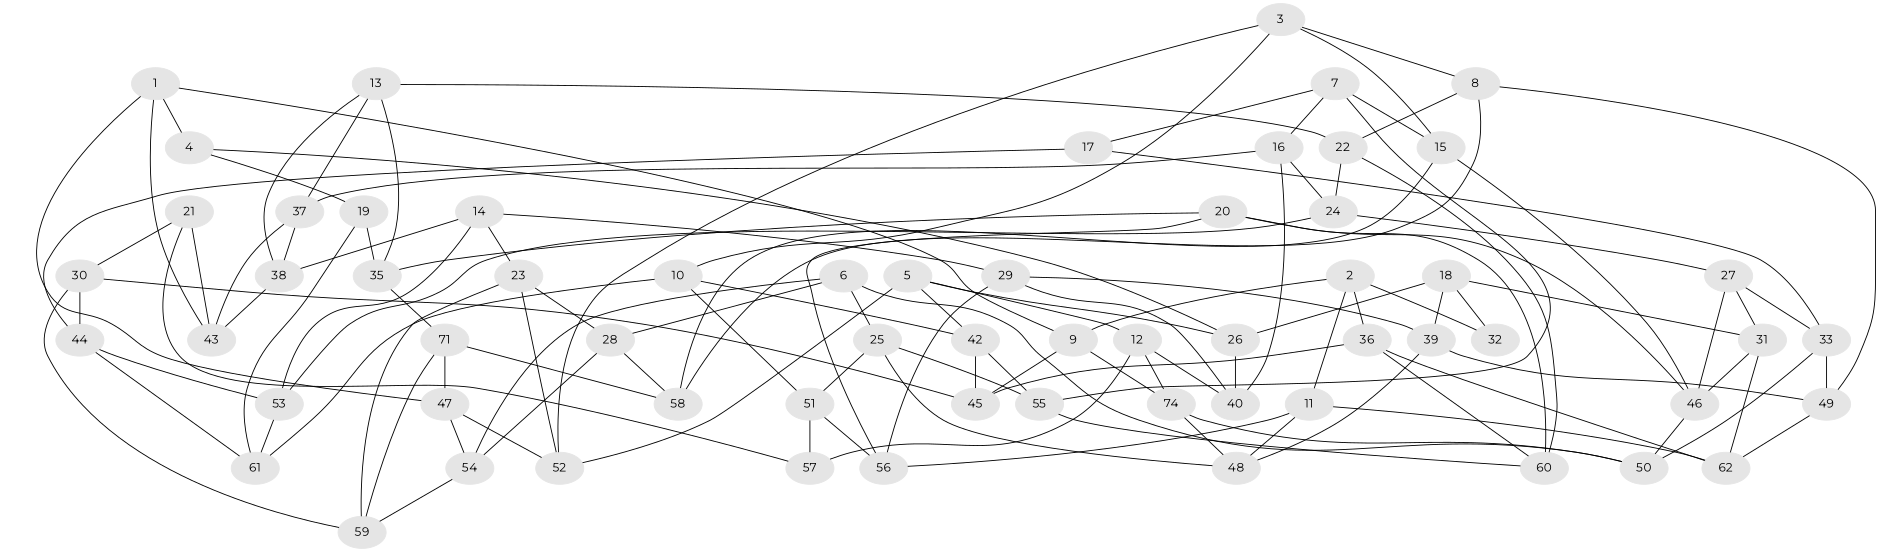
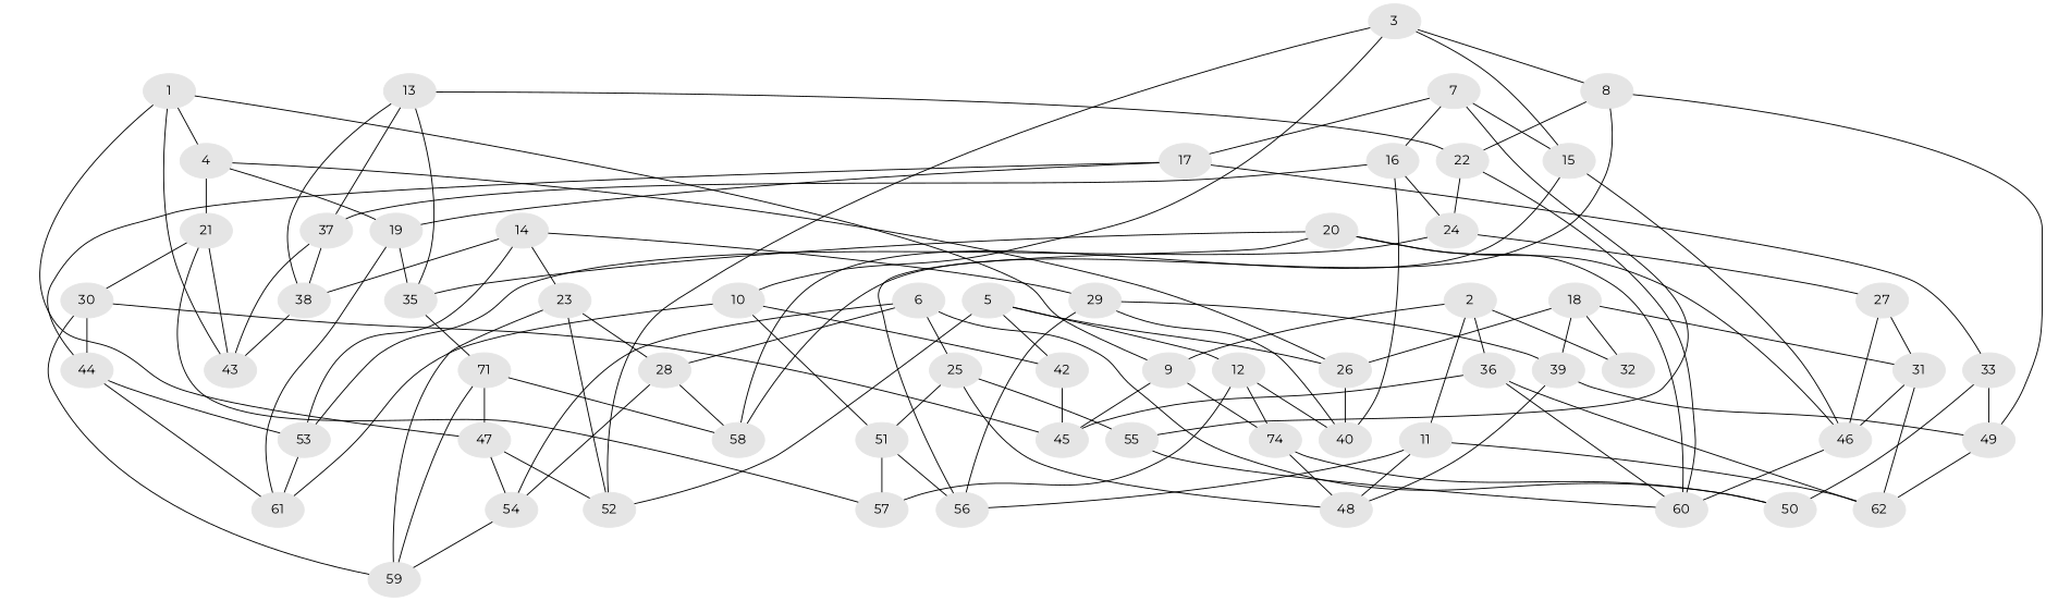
  graph {
    fontname=Montserrat
    node [color=gray90 fontname=Montserrat style=filled]
    edge [fontname=Montserrat]
    1
    4
    9
    43
    47
    19
    21
    26
    n9 [label=74]
    45
    52
    54
    2
    11
    32
    36
    48
    56
    62
    60
    3
    8
    10
    15
    22
    49
    58
    42
    51
    61
    46
    35
    57
    30
    40
    5
    12
    55
    6
    25
    28
    50
    59
    7
    16
    17
    37
    24
    33
    44
    13
    38
    n53 [label=71]
    14
    23
    29
    53
    39
    27
    18
    31
    20
    1 -- 4
    1 -- 9
    1 -- 43
    1 -- 47
    4 -- 19
+   4 -- 21
    4 -- 26
    9 -- n9
    9 -- 45
    47 -- 52
    47 -- 54
    19 -- 61
    19 -- 35
    21 -- 43
    21 -- 57
    21 -- 30
    26 -- 40
    n9 -- 48
    n9 -- 50
    54 -- 59
    2 -- 9
    2 -- 11
    2 -- 32
    2 -- 36
    11 -- 48
    11 -- 56
    11 -- 62
    36 -- 45
    36 -- 62
    36 -- 60
    3 -- 52
    3 -- 8
    3 -- 10
    3 -- 15
    8 -- 22
    8 -- 49
    8 -- 58
    10 -- 42
    10 -- 51
    10 -- 61
    15 -- 58
    15 -- 46
    22 -- 60
    22 -- 24
    49 -- 62
    42 -- 45
-   42 -- 55
    51 -- 56
    51 -- 57
-   46 -- 50
+   46 -- 60
    35 -- n53
    30 -- 45
    30 -- 59
    30 -- 44
    5 -- 26
    5 -- 52
    5 -- 42
    5 -- 12
    12 -- n9
    12 -- 57
    12 -- 40
    55 -- 60
    6 -- 54
    6 -- 25
    6 -- 28
    6 -- 50
    25 -- 48
    25 -- 51
    25 -- 55
    28 -- 54
    28 -- 58
    7 -- 15
    7 -- 55
    7 -- 16
    7 -- 17
    16 -- 40
    16 -- 37
    16 -- 24
+   17 -- 19
    17 -- 33
    17 -- 44
    37 -- 43
    37 -- 38
    24 -- 53
    24 -- 27
    33 -- 49
    33 -- 50
    44 -- 61
    44 -- 53
    13 -- 22
    13 -- 35
    13 -- 37
    13 -- 38
    38 -- 43
    n53 -- 47
    n53 -- 58
    n53 -- 59
    14 -- 38
    14 -- 23
    14 -- 29
    14 -- 53
    23 -- 52
    23 -- 28
    23 -- 59
    29 -- 56
    29 -- 40
    29 -- 39
    53 -- 61
    39 -- 48
    39 -- 49
    27 -- 46
-   27 -- 33
    27 -- 31
    18 -- 26
    18 -- 32
    18 -- 39
    18 -- 31
    31 -- 62
    31 -- 46
    20 -- 56
    20 -- 60
    20 -- 46
    20 -- 35
  }
